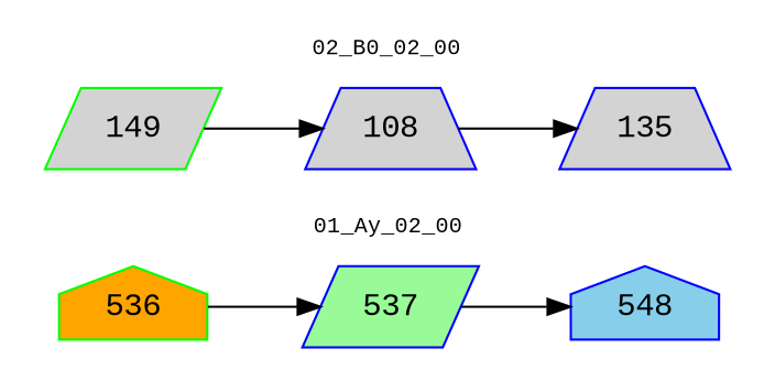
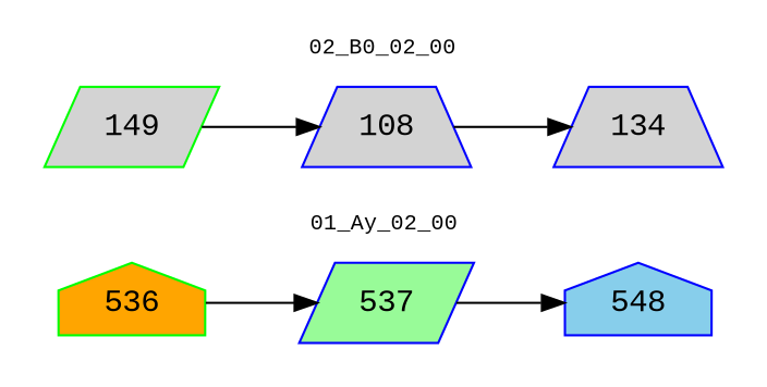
  digraph {
    fontname="Liberation Mono"
    rankdir=LR
    node [color=blue fillcolor=lightgrey fontname="Liberation Mono" shape=house style=filled]
    edge [color=black fontname="Liberation Mono"]
    n1 [color=green fillcolor=orange label=536]
    n2 [fillcolor=palegreen label=537 shape=parallelogram]
    n3 [fillcolor=skyblue label=548]
    n4 [color=green label=149 shape=parallelogram]
    n5 [label=108 shape=trapezium]
-   n6 [label=135 shape=trapezium]
+   n6 [label=134 shape=trapezium]
    subgraph cluster_1 {
      color=white
      fontsize=10
      label="01_Ay_02_00"
      n1
      n2
      n3
    }
    subgraph cluster_2 {
      color=white
      fontsize=10
      label="02_B0_02_00"
      n4
      n5
      n6
    }
    n1 -> n2
    n2 -> n3
    n4 -> n5
    n5 -> n6
  }
